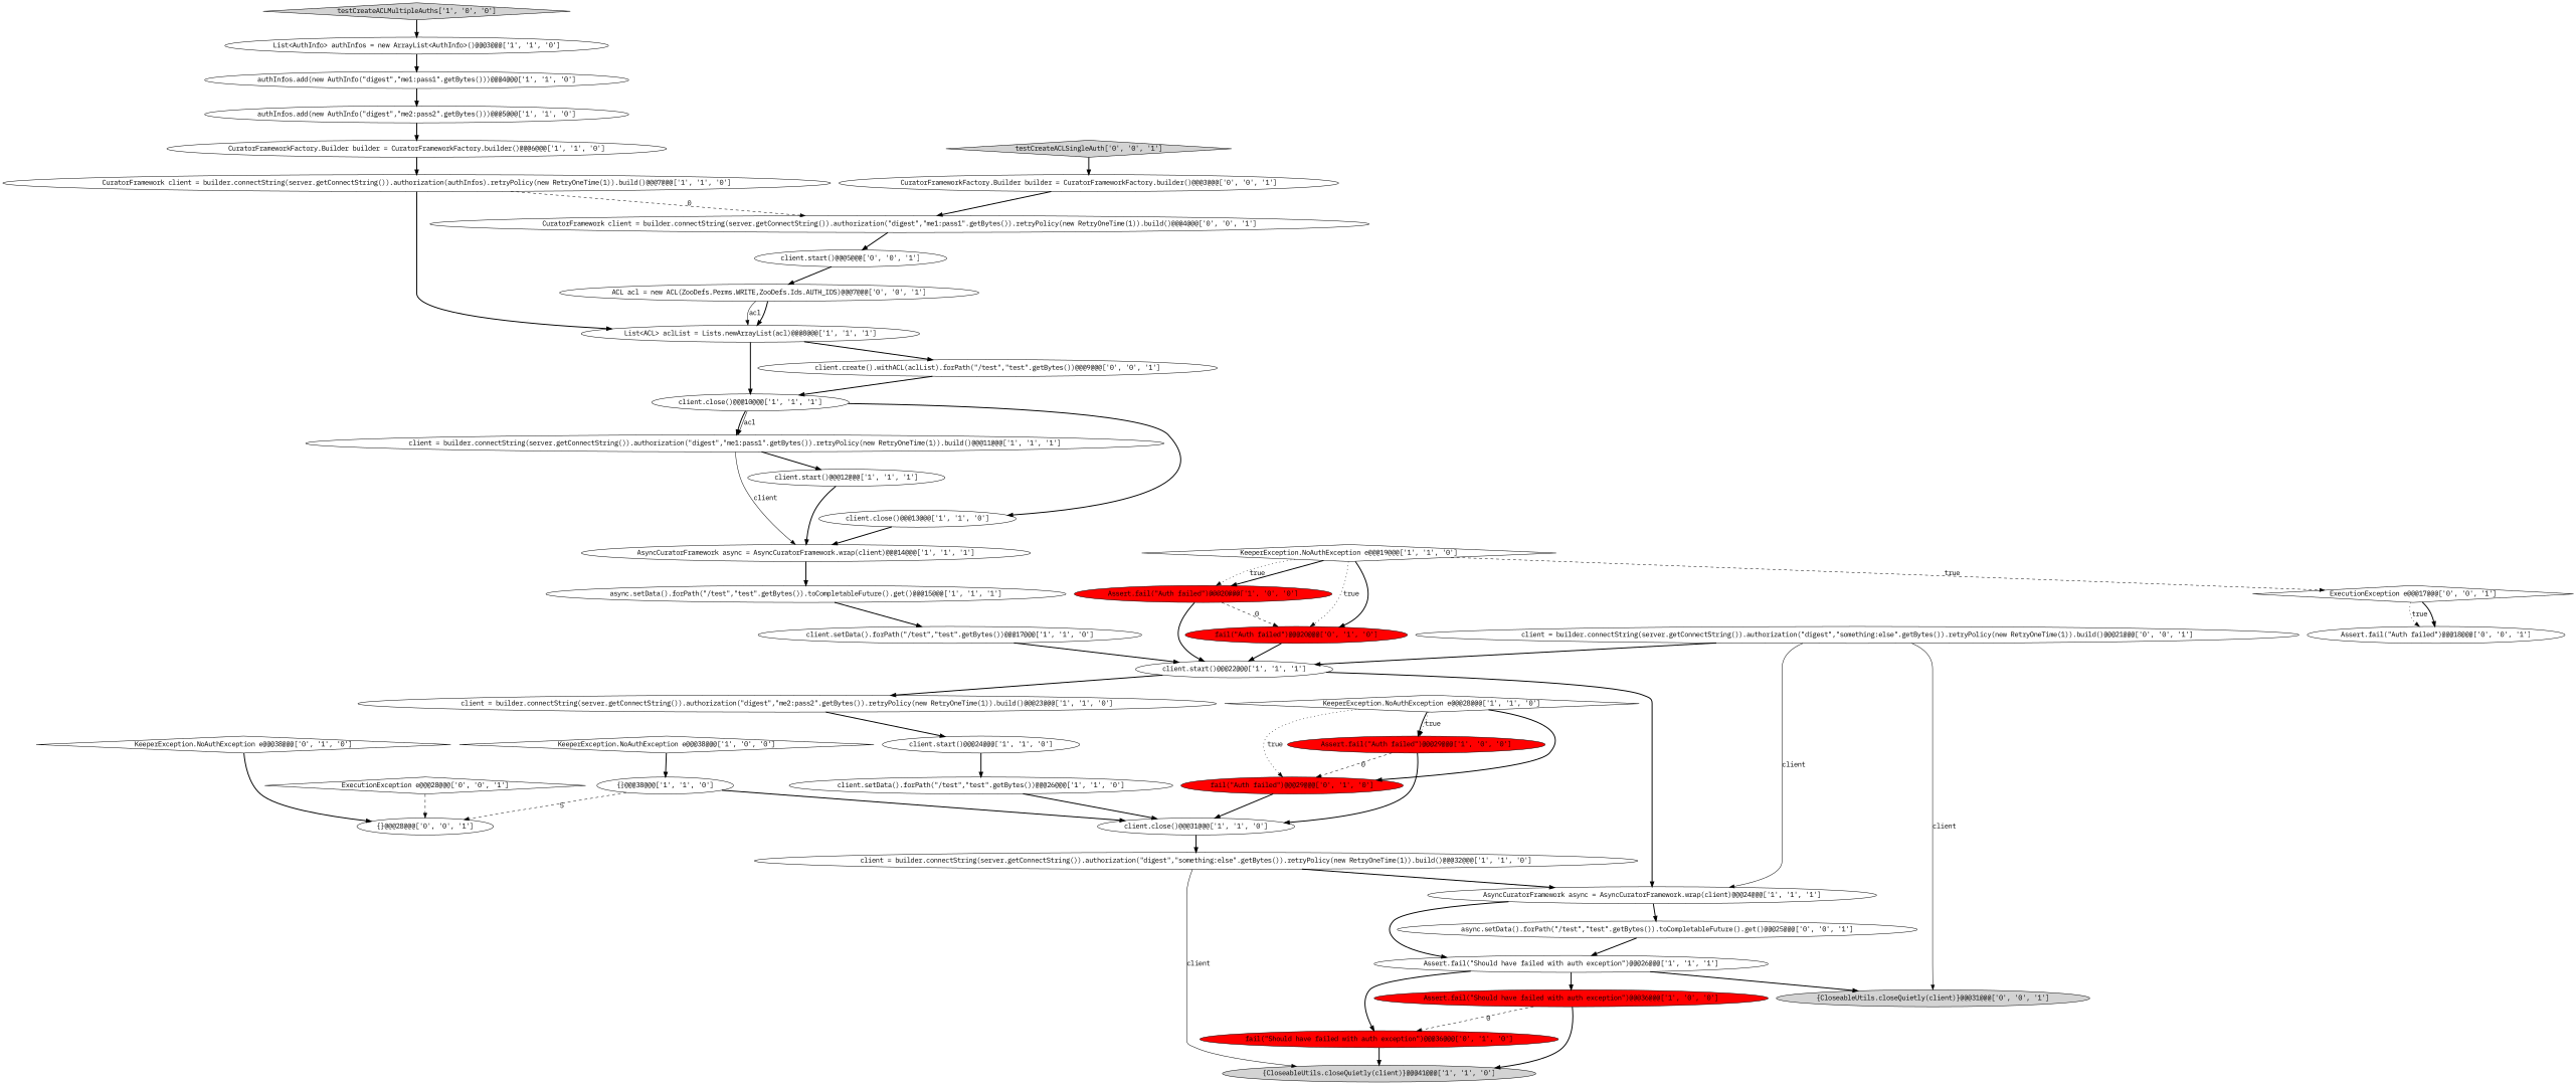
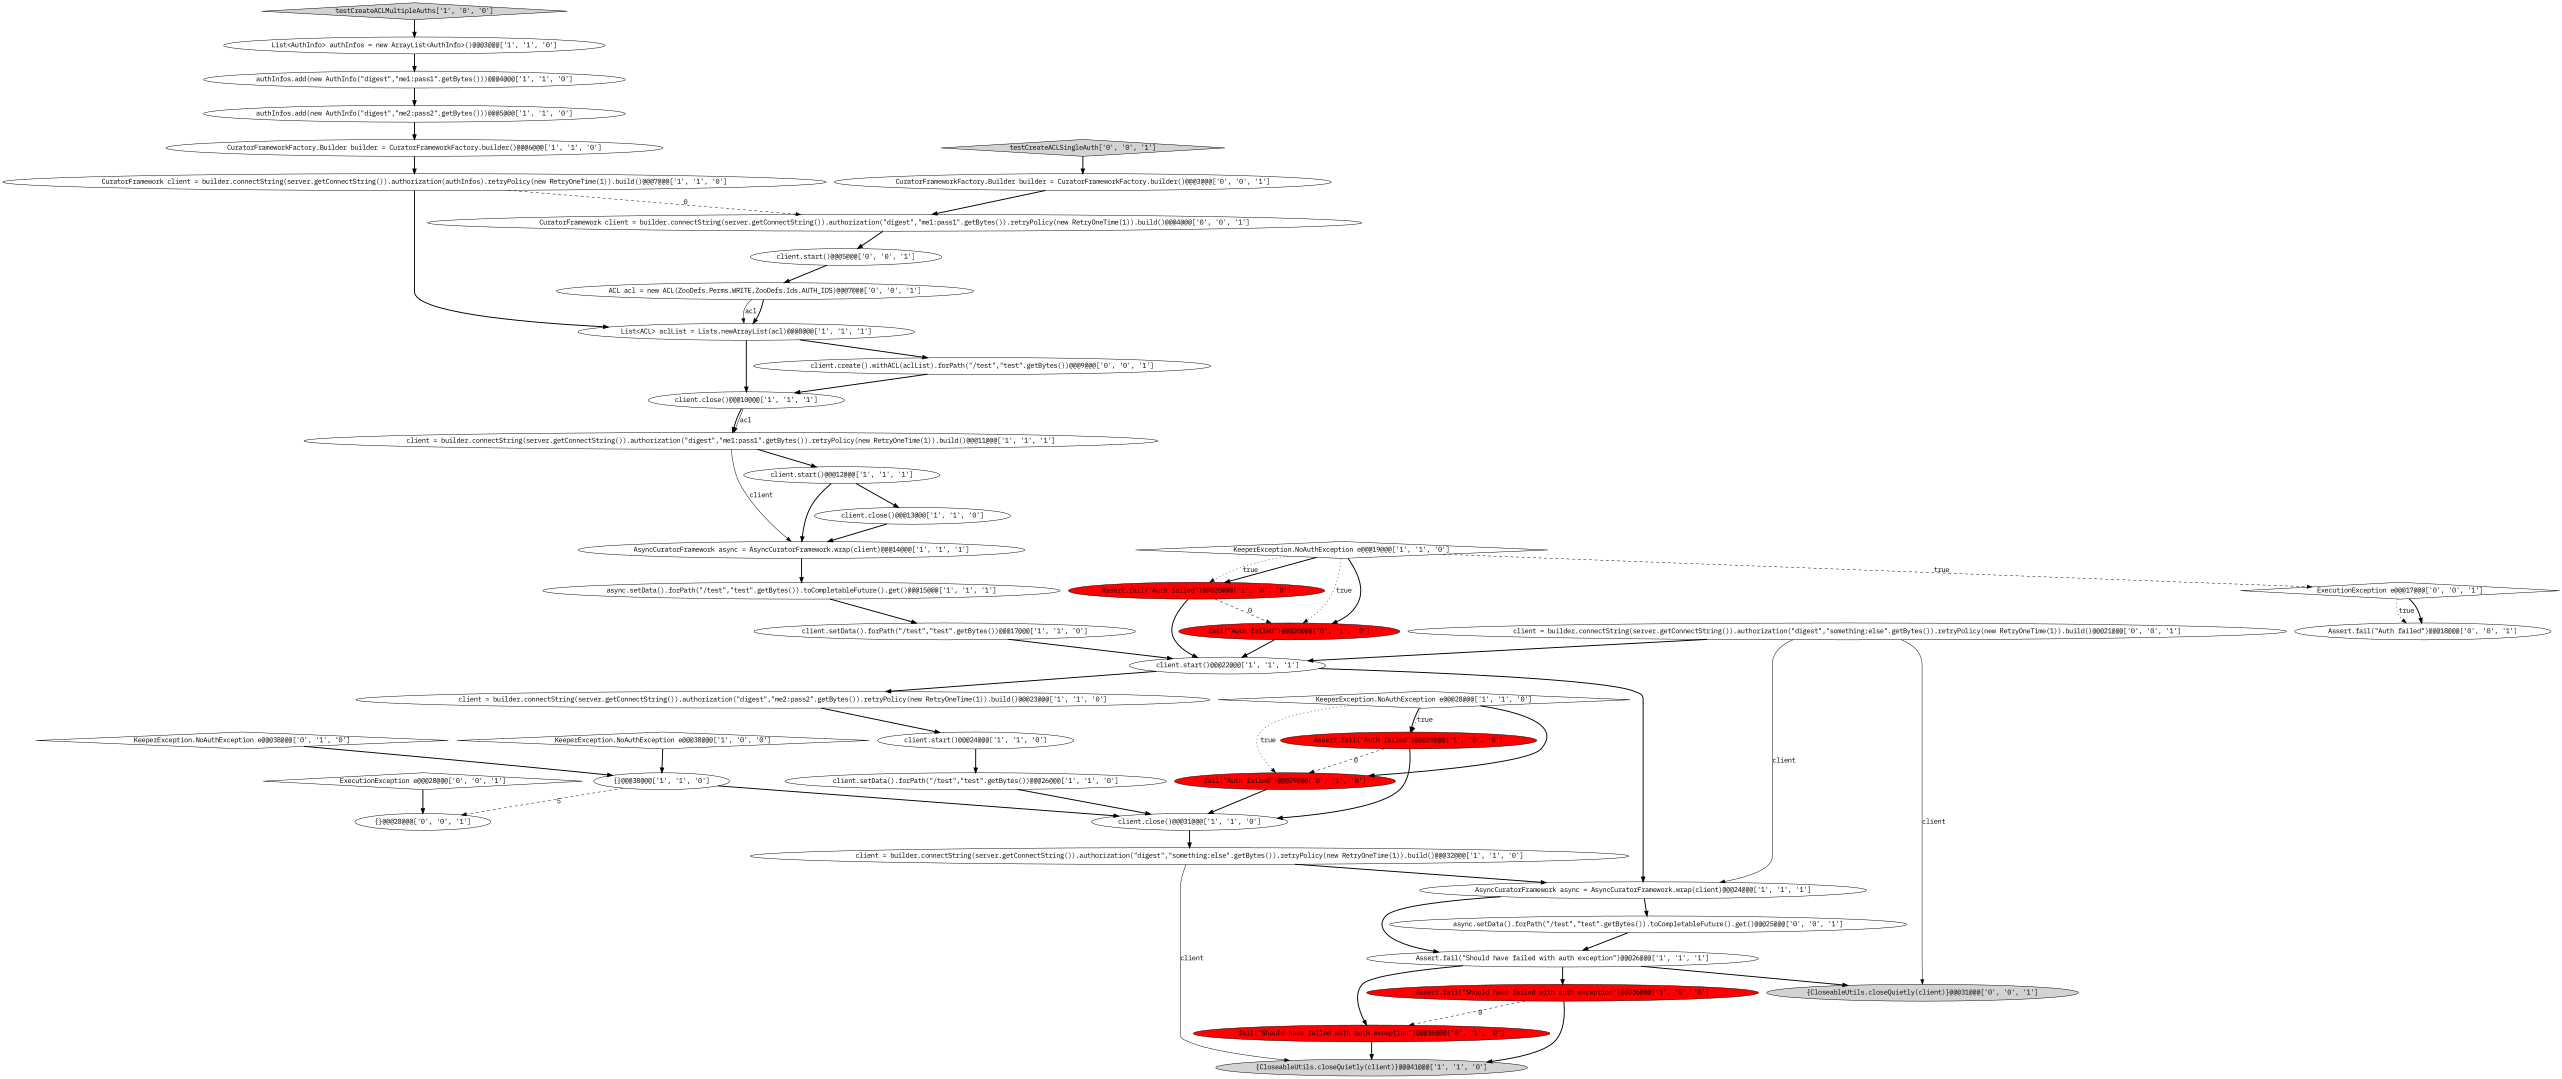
  digraph {
    fontname="IBM Plex Mono"
    node [fillcolor=white fontname="IBM Plex Mono" shape=ellipse style=filled]
    edge [fontname="IBM Plex Mono" style=bold]
    n1 [label="CuratorFrameworkFactory.Builder builder = CuratorFrameworkFactory.builder()@@@3@@@['0', '0', '1']"]
    n2 [label="CuratorFramework client = builder.connectString(server.getConnectString()).authorization(\"digest\",\"me1:pass1\".getBytes()).retryPolicy(new RetryOneTime(1)).build()@@@4@@@['0', '0', '1']"]
    n3 [label="client.start()@@@5@@@['0', '0', '1']"]
    n4 [label="{}@@@38@@@['1', '1', '0']"]
    n5 [label="{}@@@28@@@['0', '0', '1']"]
    n6 [label="client.close()@@@31@@@['1', '1', '0']"]
    n7 [fillcolor=lightgray label="{CloseableUtils.closeQuietly(client)}@@@41@@@['1', '1', '0']"]
    n8 [label="client.start()@@@24@@@['1', '1', '0']"]
    n9 [label="client.setData().forPath(\"/test\",\"test\".getBytes())@@@26@@@['1', '1', '0']"]
    n10 [fillcolor=red label="fail(\"Auth failed\")@@@20@@@['0', '1', '0']"]
    n11 [label="client.start()@@@22@@@['1', '1', '1']"]
    n12 [label="AsyncCuratorFramework async = AsyncCuratorFramework.wrap(client)@@@24@@@['1', '1', '1']"]
    n13 [label="client = builder.connectString(server.getConnectString()).authorization(\"digest\",\"me2:pass2\".getBytes()).retryPolicy(new RetryOneTime(1)).build()@@@23@@@['1', '1', '0']"]
    n14 [label="Assert.fail(\"Should have failed with auth exception\")@@@26@@@['1', '1', '1']"]
    n15 [label="async.setData().forPath(\"/test\",\"test\".getBytes()).toCompletableFuture().get()@@@25@@@['0', '0', '1']"]
    n16 [fillcolor=red label="fail(\"Should have failed with auth exception\")@@@36@@@['0', '1', '0']"]
    n17 [fillcolor=red label="Assert.fail(\"Should have failed with auth exception\")@@@36@@@['1', '0', '0']"]
    n18 [fillcolor=lightgray label="{CloseableUtils.closeQuietly(client)}@@@31@@@['0', '0', '1']"]
    n19 [fillcolor=red label="Assert.fail(\"Auth failed\")@@@20@@@['1', '0', '0']"]
    n20 [label="KeeperException.NoAuthException e@@@28@@@['1', '1', '0']" shape=diamond]
    n21 [fillcolor=red label="fail(\"Auth failed\")@@@29@@@['0', '1', '0']"]
    n22 [fillcolor=red label="Assert.fail(\"Auth failed\")@@@29@@@['1', '0', '0']"]
    n23 [label="List<AuthInfo> authInfos = new ArrayList<AuthInfo>()@@@3@@@['1', '1', '0']"]
    n24 [label="authInfos.add(new AuthInfo(\"digest\",\"me1:pass1\".getBytes()))@@@4@@@['1', '1', '0']"]
    n25 [label="authInfos.add(new AuthInfo(\"digest\",\"me2:pass2\".getBytes()))@@@5@@@['1', '1', '0']"]
    n26 [label="client = builder.connectString(server.getConnectString()).authorization(\"digest\",\"something:else\".getBytes()).retryPolicy(new RetryOneTime(1)).build()@@@32@@@['1', '1', '0']"]
    n27 [label="client.close()@@@10@@@['1', '1', '1']"]
    n28 [label="client = builder.connectString(server.getConnectString()).authorization(\"digest\",\"me1:pass1\".getBytes()).retryPolicy(new RetryOneTime(1)).build()@@@11@@@['1', '1', '1']"]
    n29 [label="client.start()@@@12@@@['1', '1', '1']"]
    n30 [label="AsyncCuratorFramework async = AsyncCuratorFramework.wrap(client)@@@14@@@['1', '1', '1']"]
    n31 [label="client.setData().forPath(\"/test\",\"test\".getBytes())@@@17@@@['1', '1', '0']"]
    n32 [label="client.close()@@@13@@@['1', '1', '0']"]
    n33 [label="async.setData().forPath(\"/test\",\"test\".getBytes()).toCompletableFuture().get()@@@15@@@['1', '1', '1']"]
    n34 [label="CuratorFrameworkFactory.Builder builder = CuratorFrameworkFactory.builder()@@@6@@@['1', '1', '0']"]
    n35 [label="ACL acl = new ACL(ZooDefs.Perms.WRITE,ZooDefs.Ids.AUTH_IDS)@@@7@@@['0', '0', '1']"]
    n36 [fillcolor=lightgray label="testCreateACLMultipleAuths['1', '0', '0']" shape=diamond]
    n37 [label="List<ACL> aclList = Lists.newArrayList(acl)@@@8@@@['1', '1', '1']"]
    n38 [label="client.create().withACL(aclList).forPath(\"/test\",\"test\".getBytes())@@@9@@@['0', '0', '1']"]
    n39 [label="KeeperException.NoAuthException e@@@19@@@['1', '1', '0']" shape=diamond]
    n40 [label="ExecutionException e@@@17@@@['0', '0', '1']" shape=diamond]
    n41 [label="Assert.fail(\"Auth failed\")@@@18@@@['0', '0', '1']"]
    n42 [label="KeeperException.NoAuthException e@@@38@@@['0', '1', '0']" shape=diamond]
    n43 [label="CuratorFramework client = builder.connectString(server.getConnectString()).authorization(authInfos).retryPolicy(new RetryOneTime(1)).build()@@@7@@@['1', '1', '0']"]
    n44 [label="client = builder.connectString(server.getConnectString()).authorization(\"digest\",\"something:else\".getBytes()).retryPolicy(new RetryOneTime(1)).build()@@@21@@@['0', '0', '1']"]
    n45 [fillcolor=lightgray label="testCreateACLSingleAuth['0', '0', '1']" shape=diamond]
    n46 [label="KeeperException.NoAuthException e@@@38@@@['1', '0', '0']" shape=diamond]
    n47 [label="ExecutionException e@@@28@@@['0', '0', '1']" shape=diamond]
    n1 -> n2
    n2 -> n3
    n3 -> n35
    n4 -> n5 [label=5 style=dashed]
    n4 -> n6
    n6 -> n26
    n8 -> n9
    n9 -> n6
    n10 -> n11
    n11 -> n12
    n11 -> n13
    n12 -> n14
    n12 -> n15
    n13 -> n8
    n14 -> n16
    n14 -> n17
    n14 -> n18
    n15 -> n14
    n16 -> n7
    n17 -> n7
    n17 -> n16 [label=0 style=dashed]
    n19 -> n10 [label=0 style=dashed]
    n19 -> n11
    n20 -> n21
    n20 -> n21 [label=true style=dotted]
    n20 -> n22
    n20 -> n22 [label=true style=dotted]
    n21 -> n6
    n22 -> n6
    n22 -> n21 [label=0 style=dashed]
    n23 -> n24
    n24 -> n25
    n25 -> n34
    n26 -> n7 [label=client style=solid]
    n26 -> n12
    n27 -> n28 [label=acl style=solid]
    n27 -> n28
    n28 -> n29
    n28 -> n30 [label=client style=solid]
    n29 -> n30
-   n27 -> n32
+   n29 -> n32
    n30 -> n33
    n31 -> n11
    n32 -> n30
    n33 -> n31
    n34 -> n43
    n35 -> n37
    n35 -> n37 [label=acl style=solid]
    n36 -> n23
    n37 -> n27
    n37 -> n38
    n38 -> n27
    n39 -> n10
    n39 -> n10 [label=true style=dotted]
    n39 -> n19
    n39 -> n19 [label=true style=dotted]
    n39 -> n40 [label=true style=dashed]
    n40 -> n41
    n40 -> n41 [label=true style=dotted]
-   n42 -> n5
+   n42 -> n4
    n43 -> n2 [label=0 style=dashed]
    n43 -> n37
    n44 -> n11
    n44 -> n12 [label=client style=solid]
    n44 -> n18 [label=client style=solid]
    n45 -> n1
    n46 -> n4
-   n47 -> n5 [style=dashed]
+   n47 -> n5
  }
